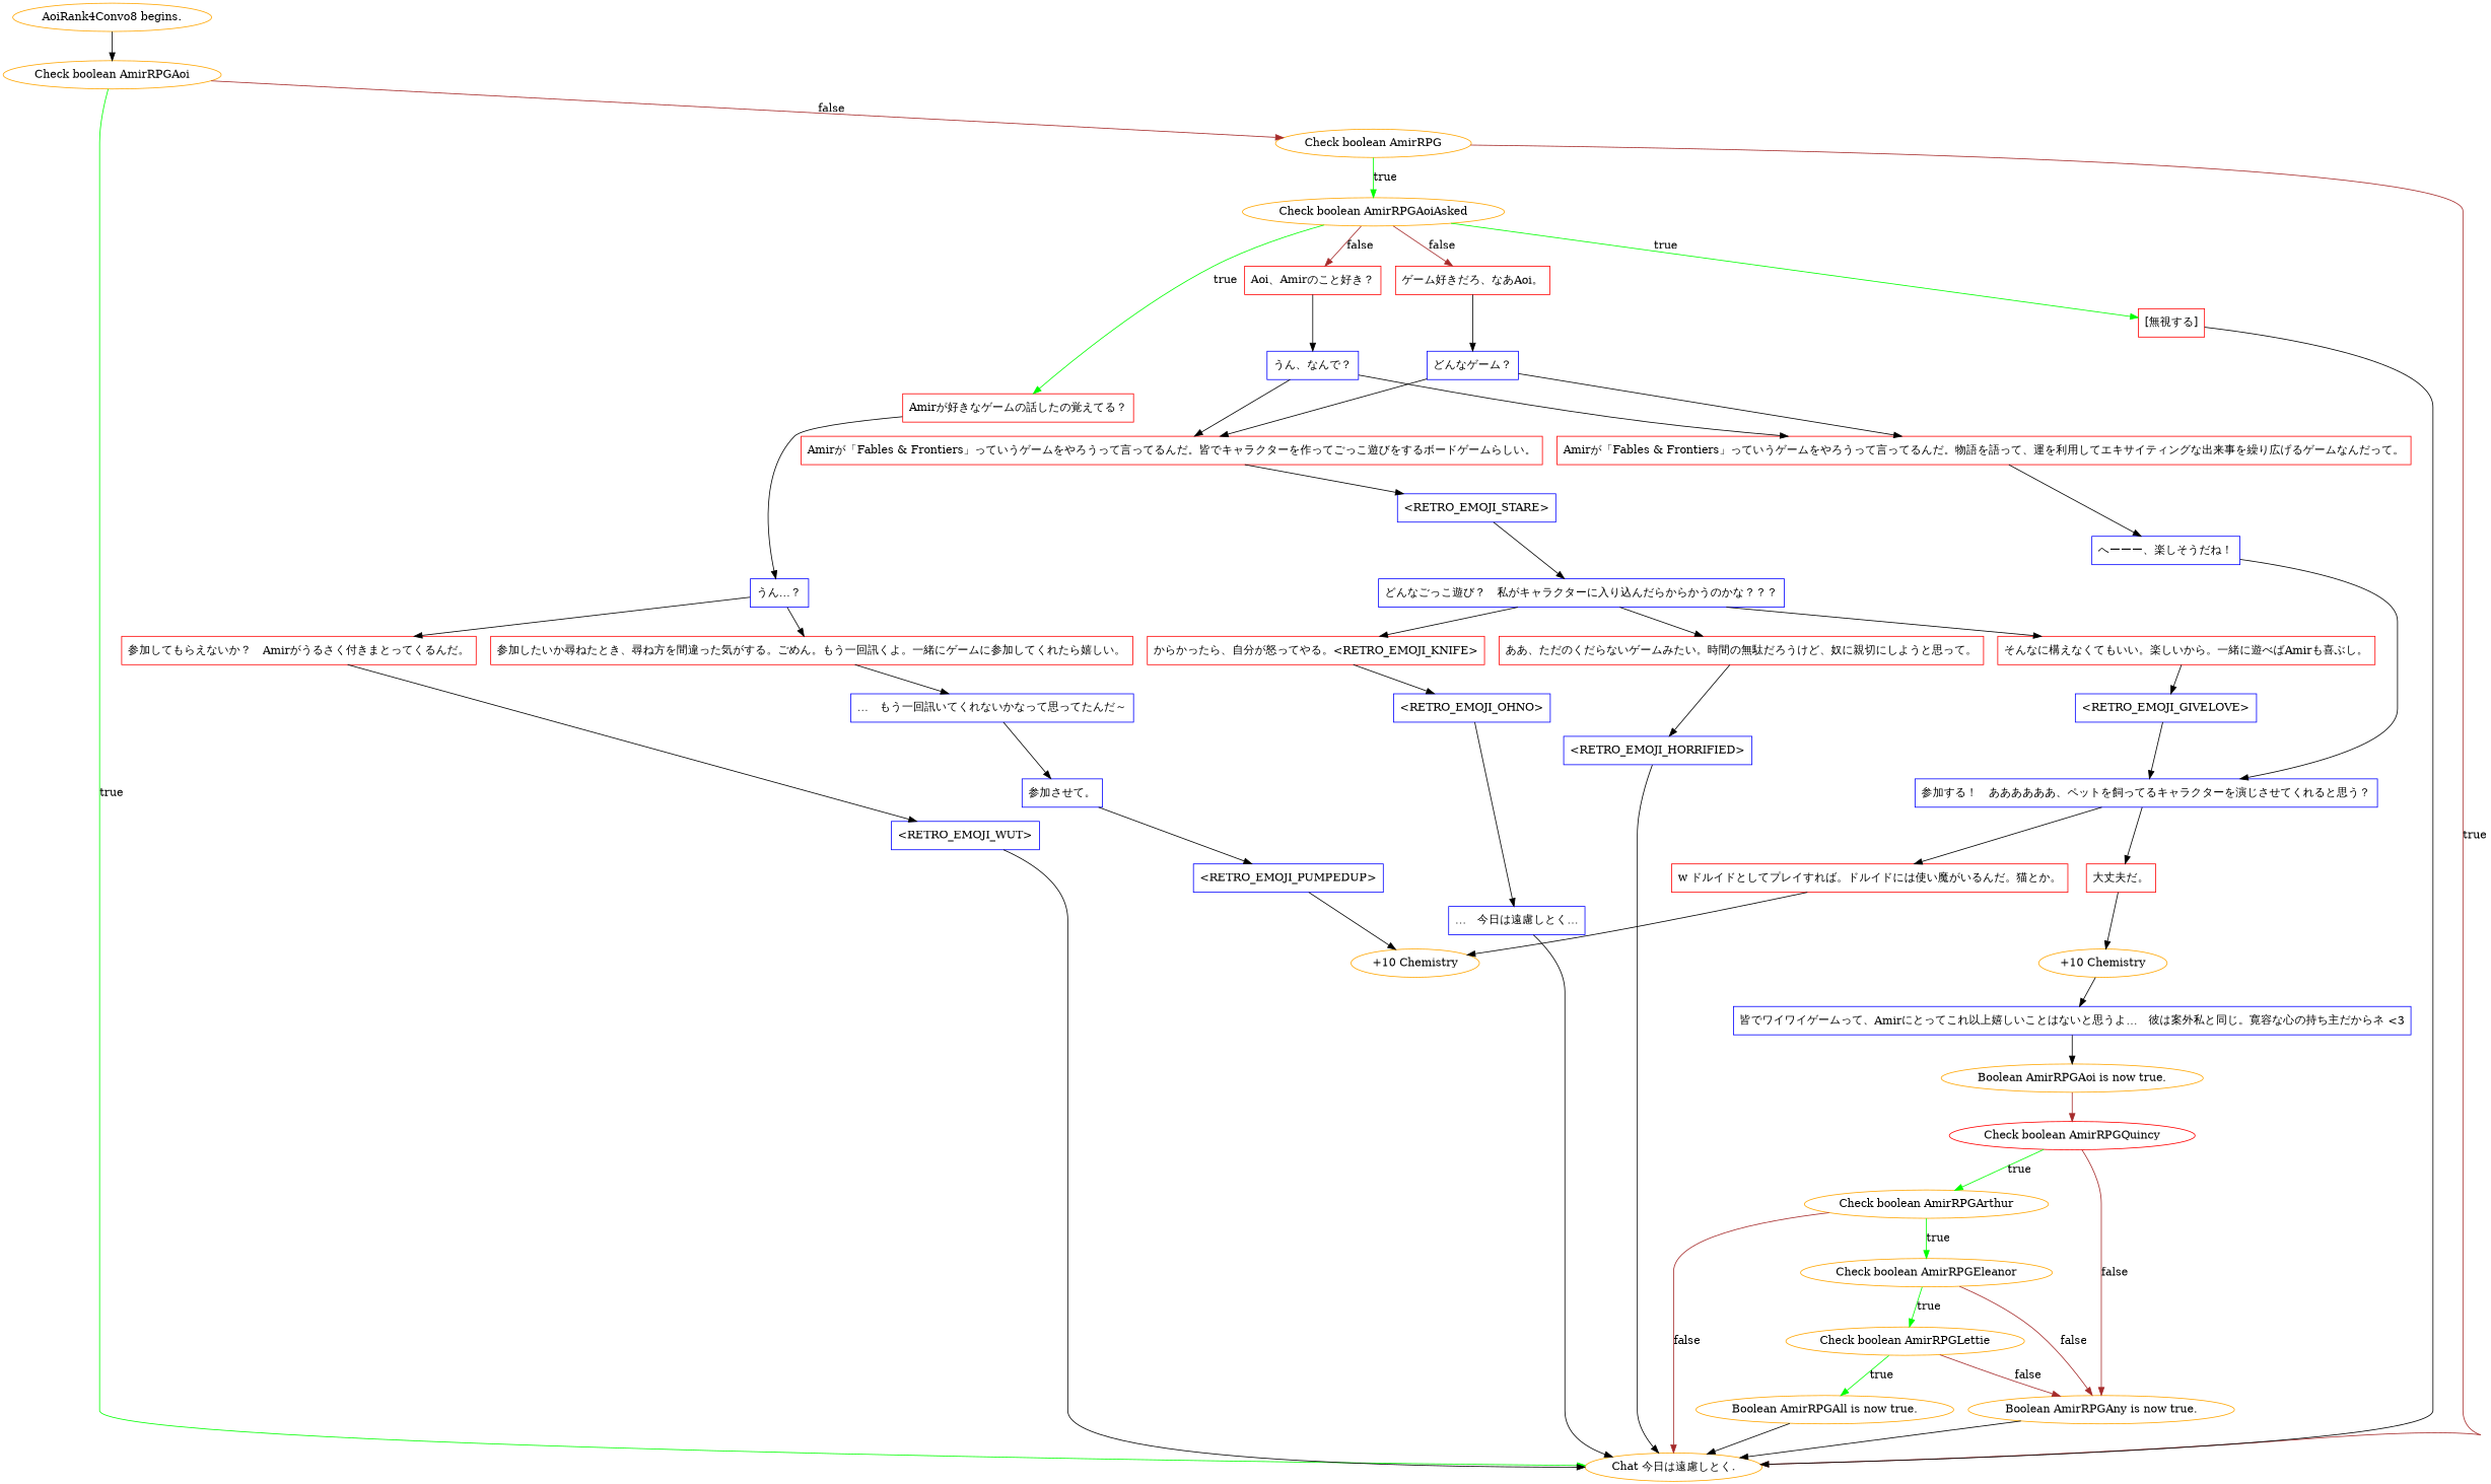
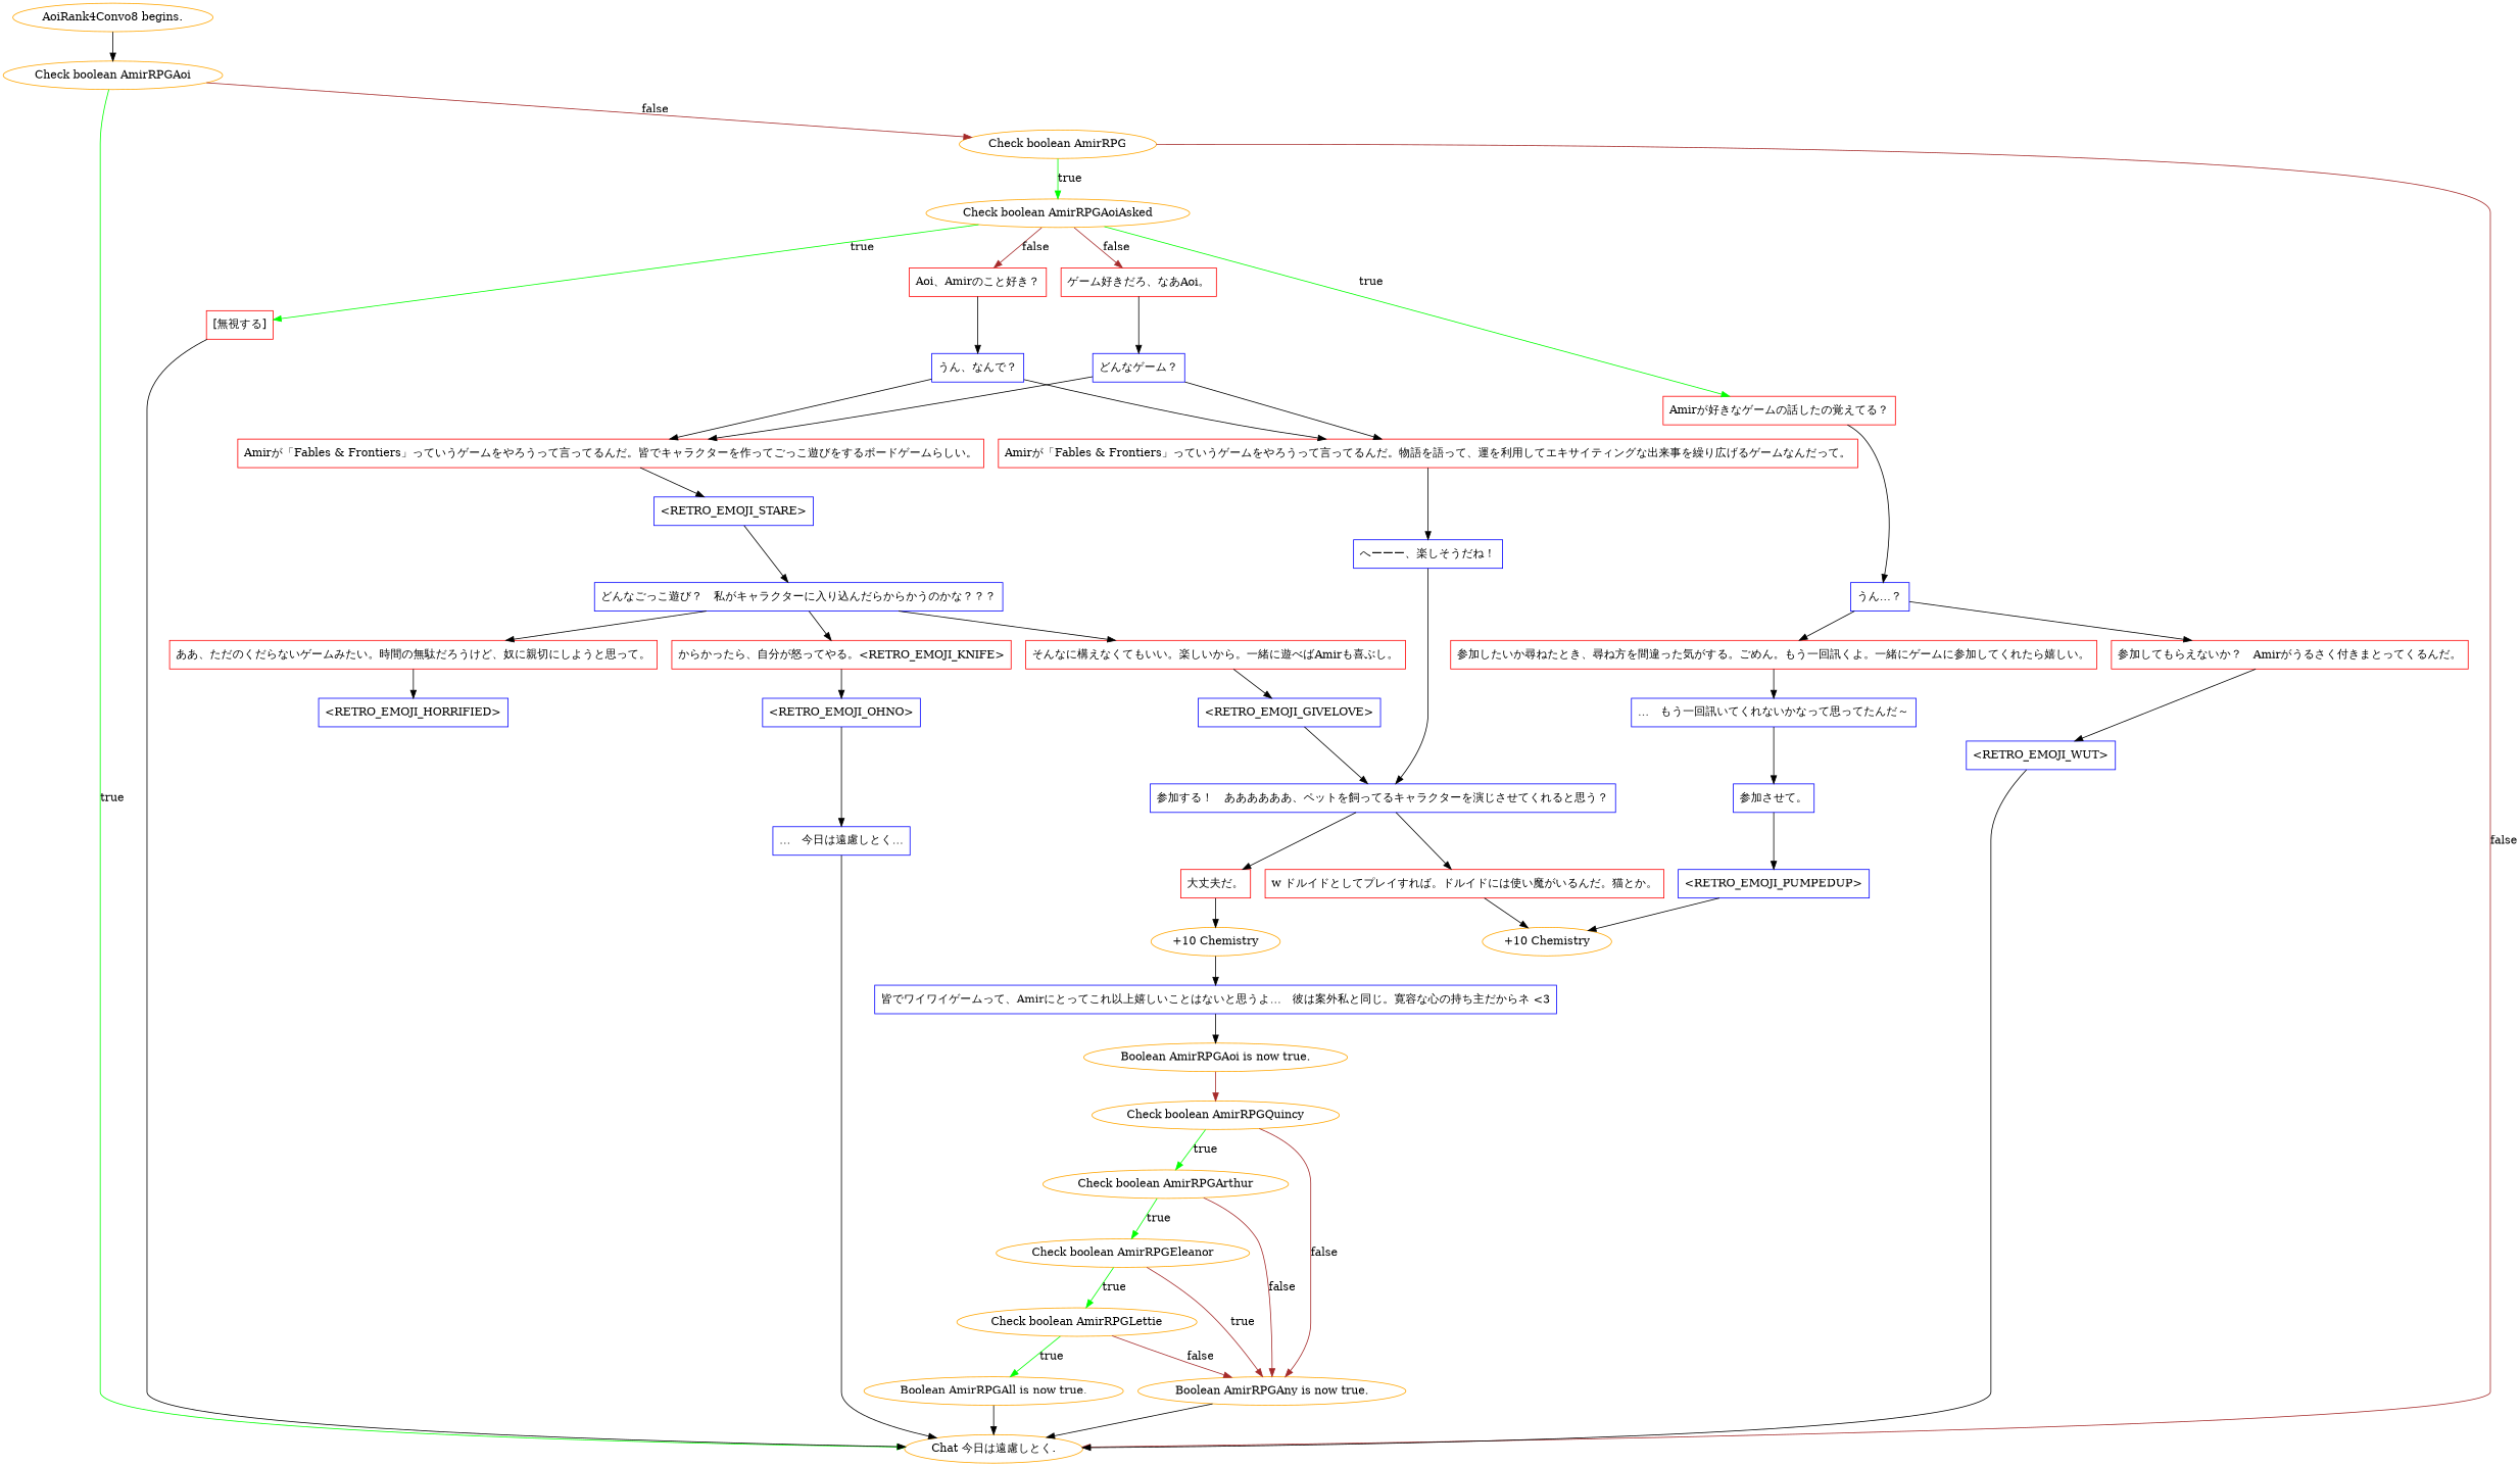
  digraph {
    node [color=blue shape=box]
    "AoiRank4Convo8 begins." [color=orange shape=""]
    n2 [color=orange label="Check boolean AmirRPGAoi" shape=""]
    n3 [color=orange label="Chat 今日は遠慮しとく." shape=""]
    n4 [color=orange label="Check boolean AmirRPG" shape=""]
    n5 [color=orange label="Check boolean AmirRPGAoiAsked" shape=""]
    n6 [color=red label="Amirが好きなゲームの話したの覚えてる？"]
    n7 [color=red label="[無視する]"]
    n8 [color=red label="Aoi、Amirのこと好き？"]
    n9 [color=red label="ゲーム好きだろ、なあAoi。"]
    n10 [label="うん…？"]
    n11 [label="うん、なんで？"]
    n12 [label="どんなゲーム？"]
    n13 [color=red label="参加したいか尋ねたとき、尋ね方を間違った気がする。ごめん。もう一回訊くよ。一緒にゲームに参加してくれたら嬉しい。"]
    n14 [color=red label="参加してもらえないか？　Amirがうるさく付きまとってくるんだ。"]
    n15 [color=red label="Amirが「Fables & Frontiers」っていうゲームをやろうって言ってるんだ。皆でキャラクターを作ってごっこ遊びをするボードゲームらしい。"]
    n16 [color=red label="Amirが「Fables & Frontiers」っていうゲームをやろうって言ってるんだ。物語を語って、運を利用してエキサイティングな出来事を繰り広げるゲームなんだって。"]
    n17 [label="…　もう一回訊いてくれないかなって思ってたんだ～"]
    n18 [label="<RETRO_EMOJI_WUT>"]
    n19 [label="<RETRO_EMOJI_STARE>"]
    n20 [label="へーーー、楽しそうだね！"]
    n21 [label="参加させて。"]
    n22 [label="どんなごっこ遊び？　私がキャラクターに入り込んだらからかうのかな？？？"]
    n23 [label="参加する！　ああああああ、ペットを飼ってるキャラクターを演じさせてくれると思う？"]
    n24 [label="<RETRO_EMOJI_PUMPEDUP>"]
    n25 [color=red label="ああ、ただのくだらないゲームみたい。時間の無駄だろうけど、奴に親切にしようと思って。"]
    n26 [color=red label="からかったら、自分が怒ってやる。<RETRO_EMOJI_KNIFE>"]
    n27 [color=red label="そんなに構えなくてもいい。楽しいから。一緒に遊べばAmirも喜ぶし。"]
    n28 [color=red label="w ドルイドとしてプレイすれば。ドルイドには使い魔がいるんだ。猫とか。"]
    n29 [color=red label="大丈夫だ。"]
    n30 [color=orange label="+10 Chemistry" shape=""]
    n31 [label="<RETRO_EMOJI_HORRIFIED>"]
    n32 [label="<RETRO_EMOJI_OHNO>"]
    n33 [label="<RETRO_EMOJI_GIVELOVE>"]
    n34 [color=orange label="+10 Chemistry" shape=""]
    n35 [label="…　今日は遠慮しとく…"]
    n36 [label="皆でワイワイゲームって、Amirにとってこれ以上嬉しいことはないと思うよ…　彼は案外私と同じ。寛容な心の持ち主だからネ <3"]
    n37 [color=orange label="Boolean AmirRPGAoi is now true." shape=""]
-   n38 [color=red label="Check boolean AmirRPGQuincy" shape=""]
+   n38 [color=orange label="Check boolean AmirRPGQuincy" shape=""]
    n39 [color=orange label="Check boolean AmirRPGArthur" shape=""]
    n40 [color=orange label="Boolean AmirRPGAny is now true." shape=""]
    n41 [color=orange label="Check boolean AmirRPGEleanor" shape=""]
    n42 [color=orange label="Check boolean AmirRPGLettie" shape=""]
    n43 [color=orange label="Boolean AmirRPGAll is now true." shape=""]
    "AoiRank4Convo8 begins." -> n2
    n2 -> n3 [color=green label=true]
    n2 -> n4 [color=brown label=false]
-   n4 -> n3 [color=brown label=true]
+   n4 -> n3 [color=brown label=false]
    n4 -> n5 [color=green label=true]
    n5 -> n6 [color=green label=true]
    n5 -> n7 [color=green label=true]
    n5 -> n8 [color=brown label=false]
    n5 -> n9 [color=brown label=false]
    n6 -> n10
    n7 -> n3
    n8 -> n11
    n9 -> n12
    n10 -> n13
    n10 -> n14
    n11 -> n15
    n11 -> n16
    n12 -> n15
    n12 -> n16
    n13 -> n17
    n14 -> n18
    n15 -> n19
    n16 -> n20
    n17 -> n21
    n18 -> n3
    n19 -> n22
    n20 -> n23
    n21 -> n24
    n22 -> n25
    n22 -> n26
    n22 -> n27
    n23 -> n28
    n23 -> n29
    n24 -> n30
    n25 -> n31
    n26 -> n32
    n27 -> n33
    n28 -> n30
    n29 -> n34
-   n31 -> n3
    n32 -> n35
    n33 -> n23
    n34 -> n36
    n35 -> n3
    n36 -> n37
    n37 -> n38 [color=brown]
    n38 -> n39 [color=green label=true]
    n38 -> n40 [color=brown label=false]
-   n39 -> n3 [color=brown label=false]
+   n39 -> n40 [color=brown label=false]
    n39 -> n41 [color=green label=true]
    n40 -> n3
-   n41 -> n40 [color=brown label=false]
+   n41 -> n40 [color=brown label=true]
    n41 -> n42 [color=green label=true]
    n42 -> n40 [color=brown label=false]
    n42 -> n43 [color=green label=true]
    n43 -> n3
  }
